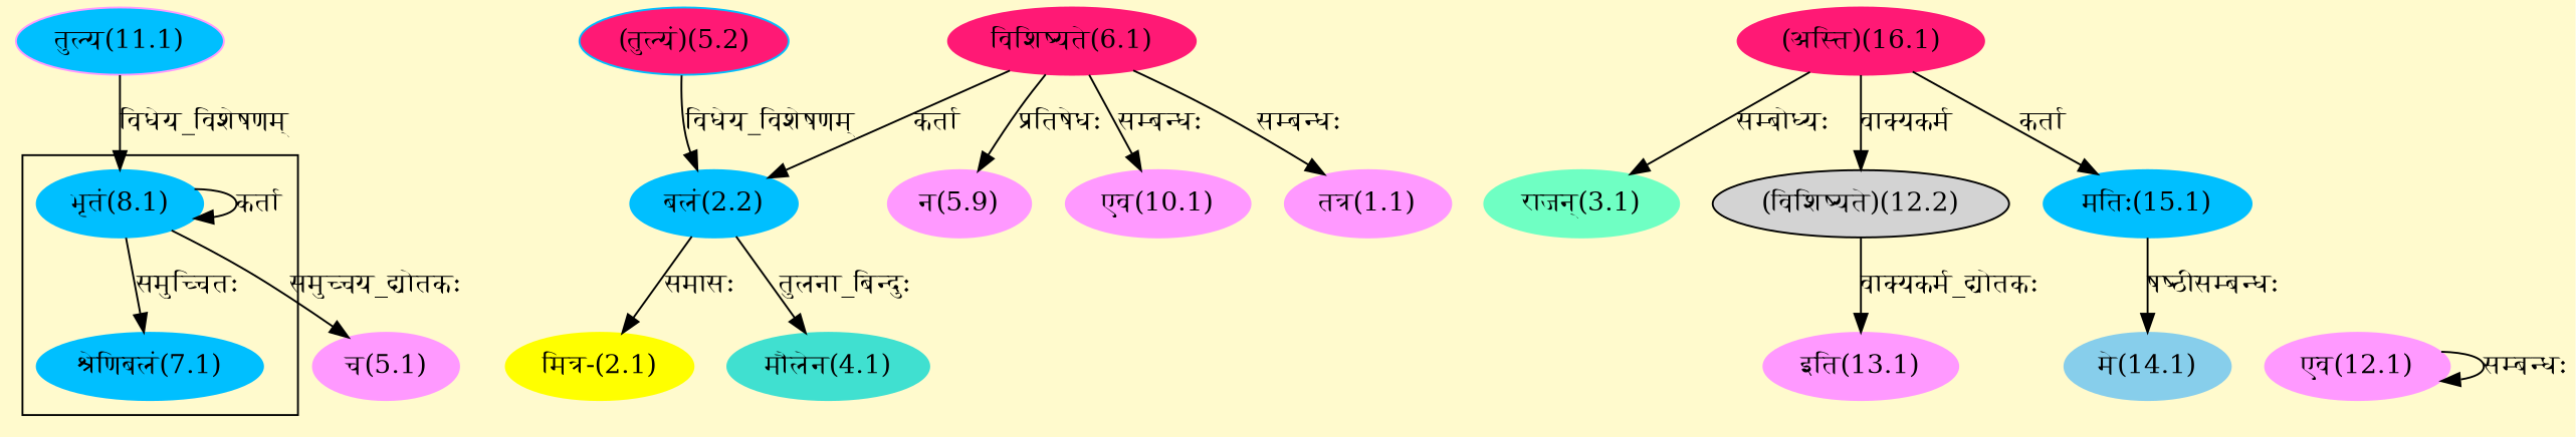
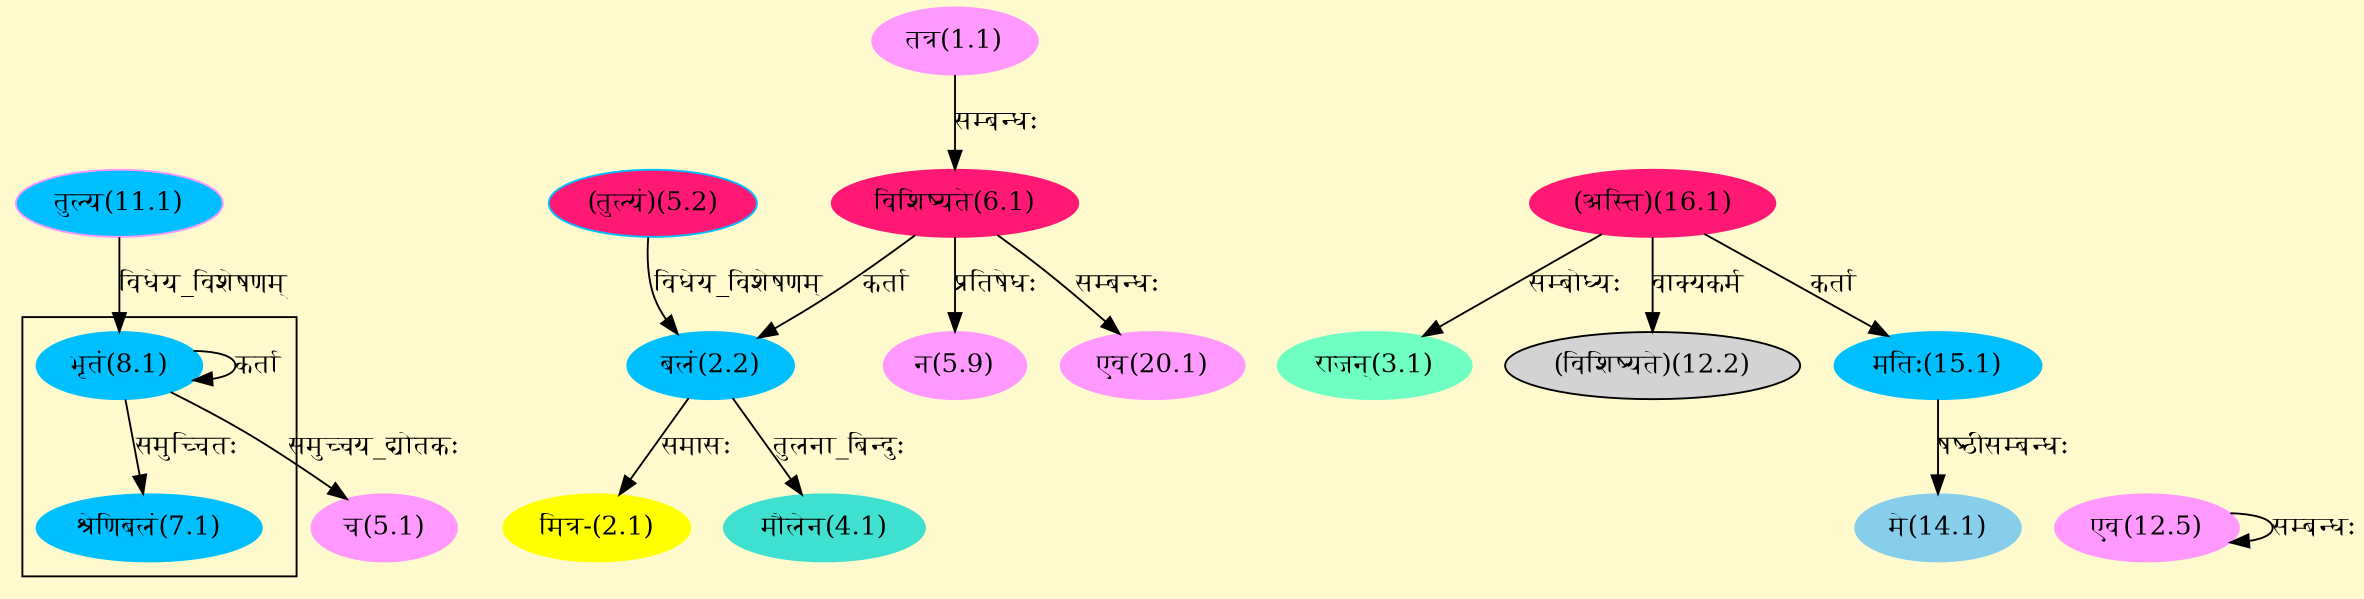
  digraph {
    bgcolor=lemonchiffon1
    compound=true
    rankdir=BT
    node [color="#FF99FF" style=filled]
    edge [dir=back]
    n1 [color="#00BFFF" label="श्रेणिबलं(7.1)"]
    n2 [color="#00BFFF" label="भृतं(8.1)"]
    n3 [fillcolor="#00BFFF" label="तुल्य(11.1)"]
    n4 [label="तत्र(1.1)"]
    n5 [color="#FF1975" label="विशिष्यते(6.1)"]
    n6 [color="#FFFF00" label="मित्र-(2.1)"]
    n7 [color="#00BFFF" label="बलं(2.2)"]
    n8 [color="#00BFFF" fillcolor="#FF1975" label="(तुल्यं)(5.2)"]
    n9 [color="#6FFFC3" label="राजन्(3.1)"]
    n10 [color="#FF1975" label="(अस्ति)(16.1)"]
    n11 [color="#40E0D0" label="मौलेन(4.1)"]
    n12 [label="न(5.9)"]
    n13 [label="च(5.1)"]
-   n14 [label="एव(10.1)"]
-   n15 [label="एव(12.1)"]
+   n14 [label="एव(20.1)"]
+   n15 [label="एव(12.5)"]
    n16 [label="(विशिष्यते)(12.2)" color=""]
-   n17 [label="इति(13.1)"]
    n18 [color="#87CEEB" label="मे(14.1)"]
    n19 [color="#00BFFF" label="मतिः(15.1)"]
    subgraph cluster_1 {
      n1
      n2
    }
    n1 -> n2 [label="समुच्चितः"]
    n2 -> n2 [label="कर्ता"]
    n2 -> n3 [label="विधेय_विशेषणम्"]
-   n4 -> n5 [label="सम्बन्धः"]
+   n5 -> n4 [label="सम्बन्धः"]
    n6 -> n7 [label="समासः"]
    n7 -> n5 [label="कर्ता"]
    n7 -> n8 [label="विधेय_विशेषणम्"]
    n9 -> n10 [label="सम्बोध्यः"]
    n11 -> n7 [label="तुलना_बिन्दुः"]
    n12 -> n5 [label="प्रतिषेधः"]
    n13 -> n2 [label="समुच्चय_द्योतकः"]
    n14 -> n5 [label="सम्बन्धः"]
    n15 -> n15 [label="सम्बन्धः"]
    n16 -> n10 [label="वाक्यकर्म"]
-   n17 -> n16 [label="वाक्यकर्म_द्योतकः"]
    n18 -> n19 [label="षष्ठीसम्बन्धः"]
    n19 -> n10 [label="कर्ता"]
  }
